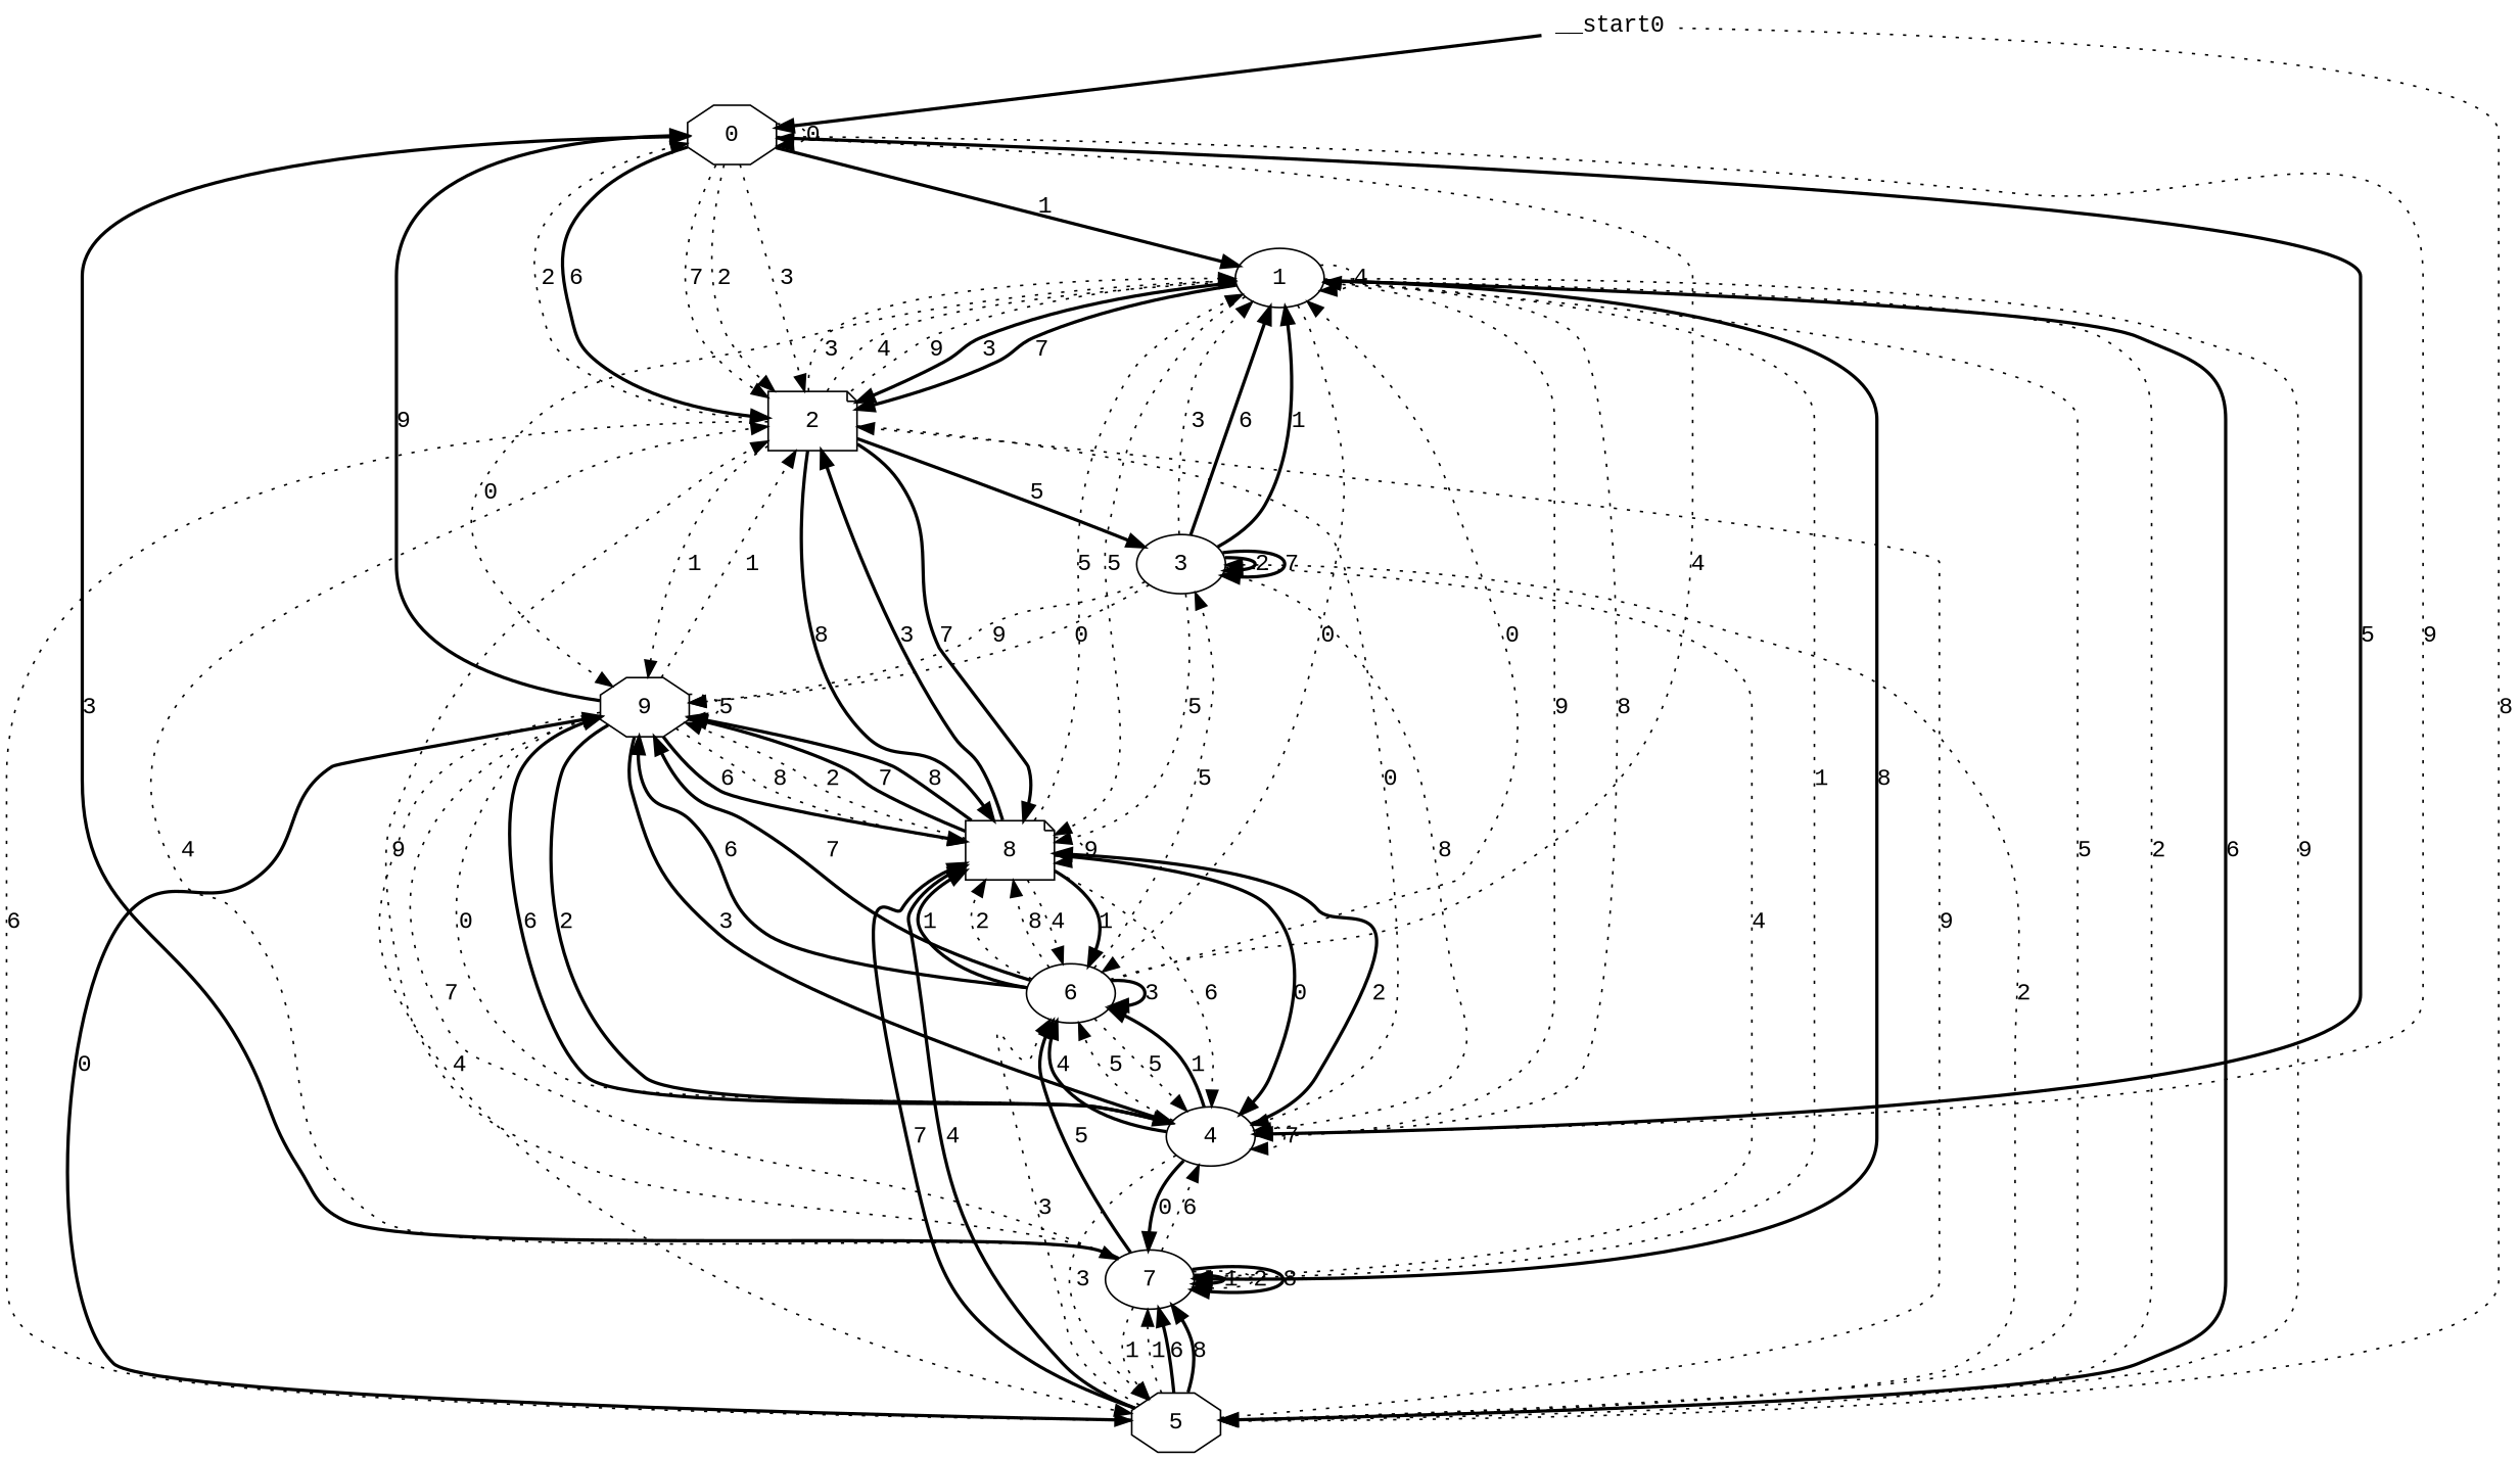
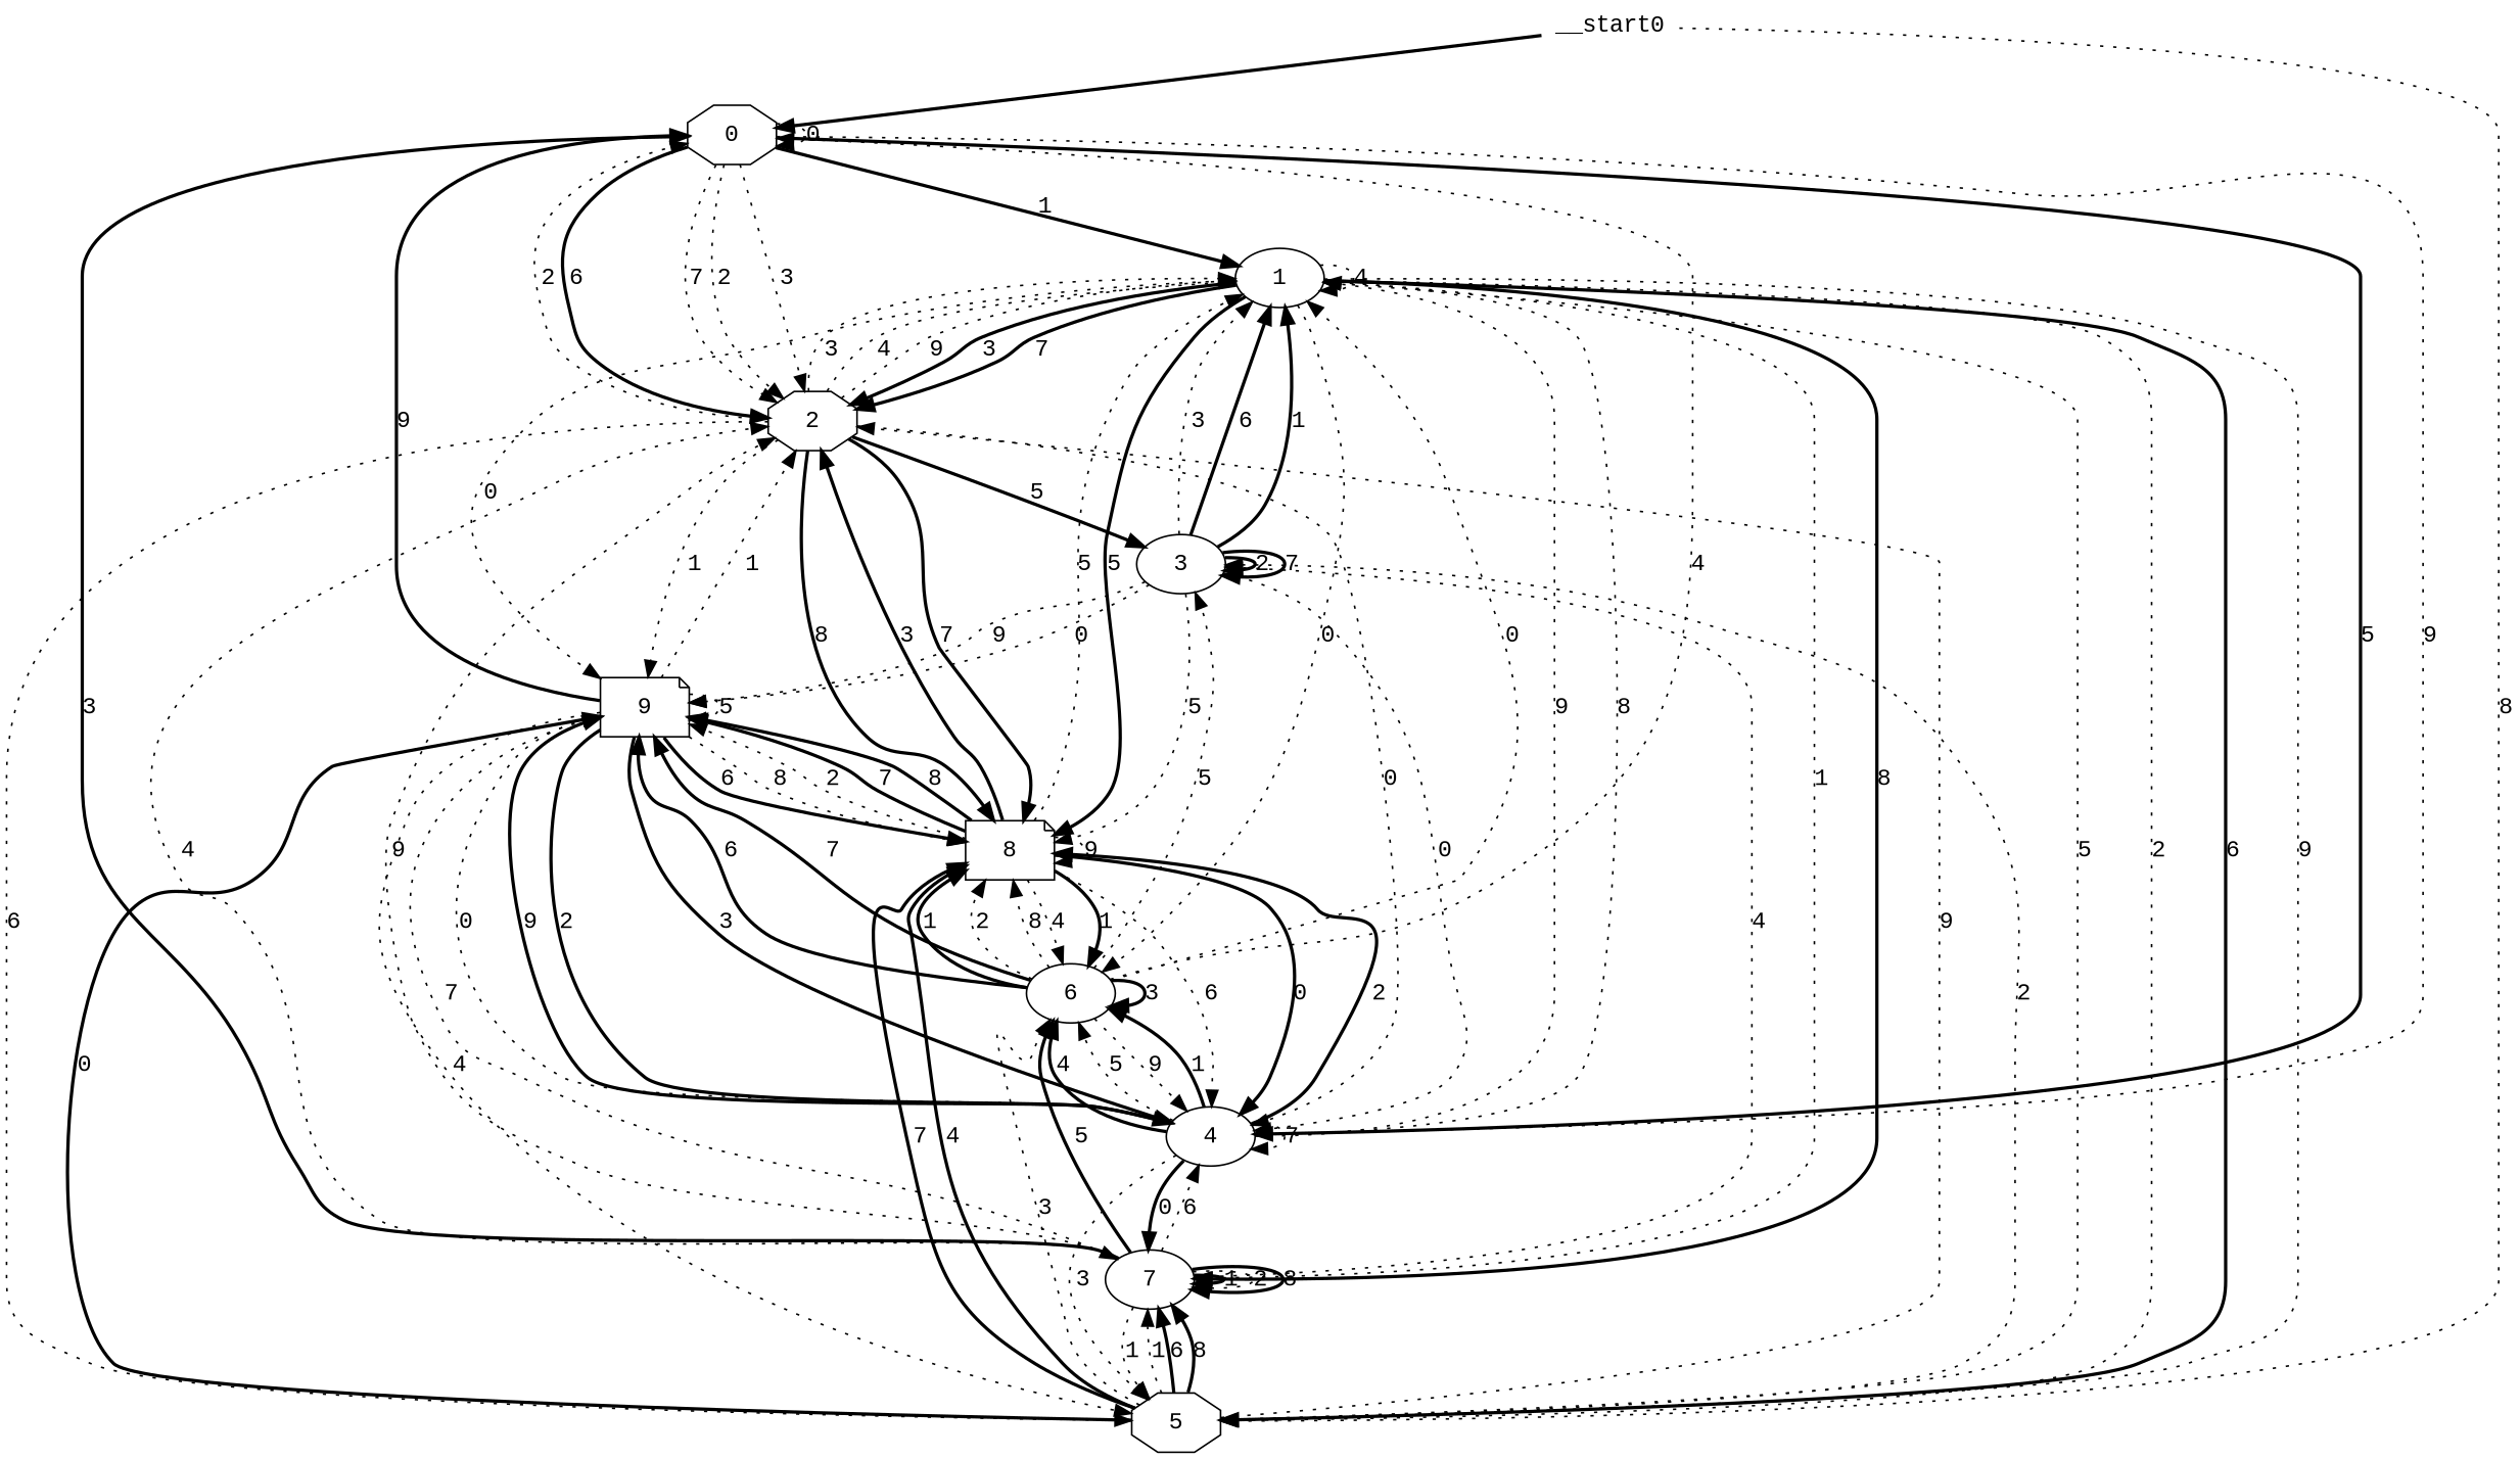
  digraph {
    fontname="Liberation Mono"
    node [fontname="Liberation Mono" shape=ellipse]
    edge [fontname="Liberation Mono" style=dotted]
    n1 [label=0 shape=octagon]
    n2 [label=1]
-   n3 [label=2 shape=note]
+   n3 [label=2 shape=octagon]
    n4 [label=4]
    n5 [label=5 shape=octagon]
    n6 [label=6]
    n7 [label=7]
    n8 [label=8 shape=note]
-   n9 [label=9 shape=octagon]
+   n9 [label=9 shape=note]
    n10 [label=3]
    __start0 [height=0 shape=none width=0]
    n1 -> n1 [label=0]
    n1 -> n2 [label=1 style=bold]
    n1 -> n3 [label=2]
    n1 -> n3 [label=3]
    n1 -> n3 [label=6 style=bold]
    n1 -> n3 [label=7]
    n1 -> n4 [label=5 style=bold]
    n1 -> n4 [label=9]
    n2 -> n2 [label=4]
    n2 -> n3 [label=3 style=bold]
    n2 -> n3 [label=7 style=bold]
    n2 -> n5 [label=2]
    n2 -> n5 [label=6 style=bold]
    n2 -> n5 [label=9]
    n2 -> n6 [label=0]
    n2 -> n7 [label=1]
    n2 -> n7 [label=8 style=bold]
-   n2 -> n8 [label=5]
+   n2 -> n8 [label=5 style=bold]
    n2 -> n9 [label=0]
    n3 -> n1 [label=2]
    n3 -> n2 [label=3]
    n3 -> n2 [label=4]
    n3 -> n2 [label=9]
    n3 -> n4 [label=0]
    n3 -> n5 [label=6]
    n3 -> n8 [label=7 style=bold]
    n3 -> n8 [label=8 style=bold]
    n3 -> n9 [label=1]
    n3 -> n10 [label=5 style=bold]
    n4 -> n2 [label=8]
    n4 -> n2 [label=9]
    n4 -> n4 [label=7]
    n4 -> n5 [label=3]
    n4 -> n6 [label=1 style=bold]
    n4 -> n6 [label=4 style=bold]
    n4 -> n6 [label=5]
    n4 -> n7 [label=0 style=bold]
    n4 -> n8 [label=2 style=bold]
-   n4 -> n9 [label=6 style=bold]
+   n4 -> n9 [label=9 style=bold]
    n5 -> n2 [label=5]
    n5 -> n3 [label=9]
    n5 -> n6 [label=3]
    n5 -> n7 [label=1]
    n5 -> n7 [label=6 style=bold]
    n5 -> n7 [label=8 style=bold]
    n5 -> n8 [label=4 style=bold]
    n5 -> n8 [label=7 style=bold]
    n5 -> n9 [label=0 style=bold]
    n5 -> n10 [label=2]
    n6 -> n1 [label=4]
    n6 -> n2 [label=0]
-   n6 -> n4 [label=5]
+   n6 -> n4 [label=9]
    n6 -> n6 [label=3 style=bold]
    n6 -> n8 [label=1 style=bold]
    n6 -> n8 [label=2]
    n6 -> n8 [label=8]
    n6 -> n9 [label=6 style=bold]
    n6 -> n9 [label=7 style=bold]
    n6 -> n10 [label=5]
    n7 -> n1 [label=3 style=bold]
    n7 -> n3 [label=4]
    n7 -> n3 [label=9]
    n7 -> n4 [label=6]
    n7 -> n5 [label=1]
    n7 -> n6 [label=5 style=bold]
    n7 -> n7 [label=1 style=bold]
    n7 -> n7 [label=2]
    n7 -> n7 [label=8 style=bold]
    n8 -> n2 [label=5]
    n8 -> n3 [label=3 style=bold]
    n8 -> n4 [label=0 style=bold]
    n8 -> n4 [label=6]
    n8 -> n6 [label=1 style=bold]
    n8 -> n6 [label=4]
    n8 -> n8 [label=9]
    n8 -> n9 [label=2]
    n8 -> n9 [label=7 style=bold]
    n8 -> n9 [label=8 style=bold]
    n9 -> n1 [label=9 style=bold]
    n9 -> n3 [label=1]
    n9 -> n4 [label=0]
    n9 -> n4 [label=2 style=bold]
    n9 -> n4 [label=3 style=bold]
    n9 -> n5 [label=4]
    n9 -> n7 [label=7]
    n9 -> n8 [label=6 style=bold]
    n9 -> n8 [label=8]
    n9 -> n9 [label=5]
    n10 -> n2 [label=1 style=bold]
    n10 -> n2 [label=3]
    n10 -> n2 [label=6 style=bold]
-   n10 -> n4 [label=8]
-   n10 -> n7 [label=4]
+   n10 -> n4 [label=0]
+   n7 -> n10 [label=4]
    n10 -> n8 [label=5]
    n10 -> n9 [label=0]
    n10 -> n9 [label=9]
    n10 -> n10 [label=2 style=bold]
    n10 -> n10 [label=7 style=bold]
    __start0 -> n1 [style=bold]
    __start0 -> n5 [label=8]
  }
